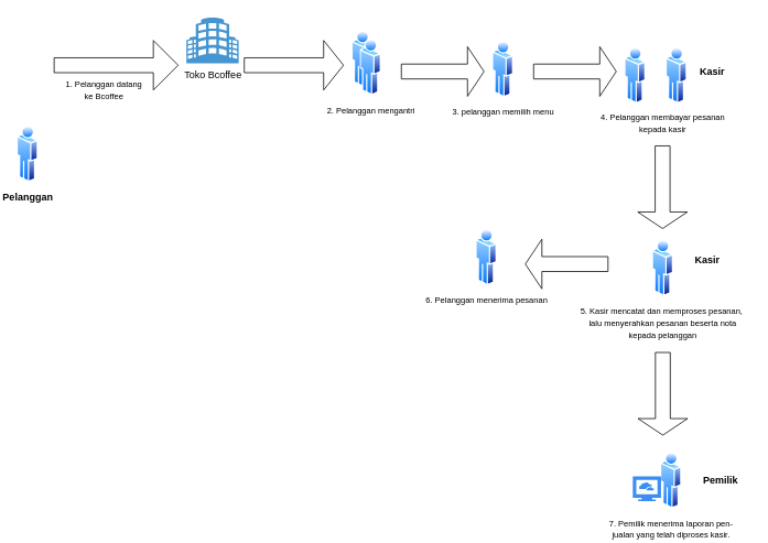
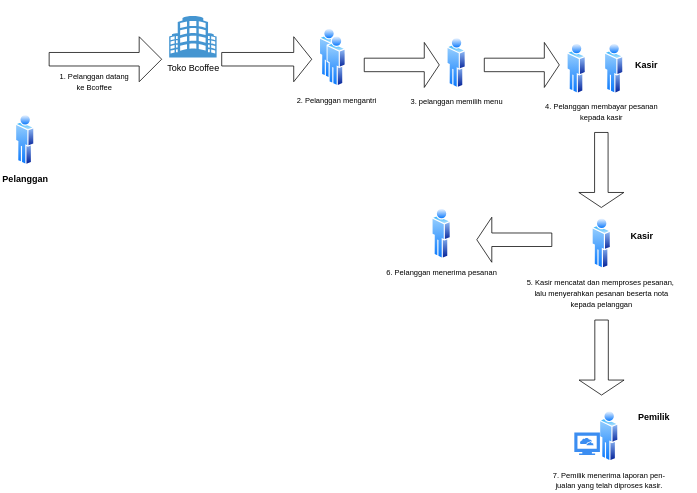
  <mxCell id="0" />
  <mxCell id="1" parent="0" />
  <mxCell id="2" value="&lt;b&gt;Pelanggan&lt;/b&gt;" style="aspect=fixed;perimeter=ellipsePerimeter;html=1;align=center;shadow=0;dashed=0;spacingTop=3;image;image=img/lib/active_directory/user.svg;" vertex="1" parent="1"><mxGeometry x="20" y="151" width="25.9" height="70" as="geometry" /></mxCell>
  <mxCell id="3" value="Toko Bcoffee" style="shadow=0;dashed=0;html=1;strokeColor=none;fillColor=#4495D1;labelPosition=center;verticalLabelPosition=bottom;verticalAlign=top;align=center;outlineConnect=0;shape=mxgraph.veeam.building;" vertex="1" parent="1"><mxGeometry x="225" y="20.8" width="63.2" height="55.2" as="geometry" /></mxCell>
  <mxCell id="4" value="" style="group" vertex="1" connectable="0" parent="1"><mxGeometry x="575" y="276" width="40" height="77.4" as="geometry" /></mxCell>
  <mxCell id="5" value="&lt;font style=&quot;font-size: 10px;&quot;&gt;6. Pelanggan menerima pesanan&lt;/font&gt;" style="aspect=fixed;perimeter=ellipsePerimeter;html=1;align=center;shadow=0;dashed=0;spacingTop=3;image;image=img/lib/active_directory/user.svg;" vertex="1" parent="4"><mxGeometry width="25.9" height="70" as="geometry" /></mxCell>
  <mxCell id="6" value="" style="shape=image;html=1;verticalAlign=top;verticalLabelPosition=bottom;labelBackgroundColor=#ffffff;imageAspect=0;aspect=fixed;image=https://cdn1.iconfinder.com/data/icons/cartoon-snack/128/pizza-128.png" vertex="1" parent="4"><mxGeometry y="37.4" width="40" height="40" as="geometry" /></mxCell>
  <mxCell id="7" value="" style="group" vertex="1" connectable="0" parent="1"><mxGeometry x="425" y="36" width="35.9" height="80" as="geometry" /></mxCell>
  <mxCell id="8" value="" style="aspect=fixed;perimeter=ellipsePerimeter;html=1;align=center;shadow=0;dashed=0;spacingTop=3;image;image=img/lib/active_directory/user.svg;" vertex="1" parent="7"><mxGeometry width="25.9" height="70" as="geometry" /></mxCell>
  <mxCell id="9" value="&lt;font style=&quot;font-size: 10px;&quot;&gt;2. Pelanggan mengantri&lt;/font&gt;" style="aspect=fixed;perimeter=ellipsePerimeter;html=1;align=center;shadow=0;dashed=0;spacingTop=3;image;image=img/lib/active_directory/user.svg;" vertex="1" parent="7"><mxGeometry x="10" y="10" width="25.9" height="70" as="geometry" /></mxCell>
  <mxCell id="10" value="" style="group" vertex="1" connectable="0" parent="1"><mxGeometry x="595" y="48.4" width="40" height="70" as="geometry" /></mxCell>
  <mxCell id="11" value="&lt;font style=&quot;font-size: 10px;&quot;&gt;3. pelanggan memilih menu&lt;/font&gt;" style="aspect=fixed;perimeter=ellipsePerimeter;html=1;align=center;shadow=0;dashed=0;spacingTop=3;image;image=img/lib/active_directory/user.svg;" vertex="1" parent="10"><mxGeometry width="25.9" height="70" as="geometry" /></mxCell>
  <mxCell id="12" value="" style="shape=image;html=1;verticalAlign=top;verticalLabelPosition=bottom;labelBackgroundColor=#ffffff;imageAspect=0;aspect=fixed;image=https://cdn1.iconfinder.com/data/icons/bootstrap-vol-3/16/menu-button-wide-128.png" vertex="1" parent="10"><mxGeometry x="10" y="40" width="30" height="30" as="geometry" /></mxCell>
  <mxCell id="13" value="" style="shape=singleArrow;whiteSpace=wrap;html=1;" vertex="1" parent="1"><mxGeometry x="65" y="48.4" width="150" height="60" as="geometry" /></mxCell>
  <mxCell id="14" value="" style="shape=singleArrow;whiteSpace=wrap;html=1;" vertex="1" parent="1"><mxGeometry x="295" y="48.4" width="120" height="60" as="geometry" /></mxCell>
  <mxCell id="15" value="" style="shape=singleArrow;whiteSpace=wrap;html=1;" vertex="1" parent="1"><mxGeometry x="485" y="56" width="100" height="60" as="geometry" /></mxCell>
  <mxCell id="16" value="" style="shape=singleArrow;whiteSpace=wrap;html=1;" vertex="1" parent="1"><mxGeometry x="645" y="56" width="100" height="60" as="geometry" /></mxCell>
  <mxCell id="17" value="" style="group" vertex="1" connectable="0" parent="1"><mxGeometry x="788.4" y="289" width="42.6" height="80" as="geometry" /></mxCell>
  <mxCell id="18" value="&lt;font style=&quot;font-size: 10px;&quot;&gt;5. Kasir mencatat dan memproses pesanan,&amp;nbsp;&lt;br&gt;lalu menyerahkan pesanan beserta nota &lt;br&gt;kepada pelanggan&lt;/font&gt;" style="aspect=fixed;perimeter=ellipsePerimeter;html=1;align=center;shadow=0;dashed=0;spacingTop=3;image;image=img/lib/active_directory/user.svg;" vertex="1" parent="17"><mxGeometry width="25.9" height="70" as="geometry" /></mxCell>
  <mxCell id="19" value="" style="shape=image;html=1;verticalAlign=top;verticalLabelPosition=bottom;labelBackgroundColor=#ffffff;imageAspect=0;aspect=fixed;image=https://cdn0.iconfinder.com/data/icons/kameleon-free-pack/110/Cashier-2-128.png" vertex="1" parent="17"><mxGeometry y="37.4" width="42.6" height="42.6" as="geometry" /></mxCell>
  <mxCell id="20" value="" style="shape=image;html=1;verticalAlign=top;verticalLabelPosition=bottom;labelBackgroundColor=#ffffff;imageAspect=0;aspect=fixed;image=https://cdn1.iconfinder.com/data/icons/cartoon-snack/128/pizza-128.png" vertex="1" parent="17"><mxGeometry x="-7.1" y="42.2" width="33" height="33" as="geometry" /></mxCell>
  <mxCell id="21" value="&lt;font style=&quot;font-size: 10px;&quot;&gt;1. Pelanggan datang&lt;br&gt;ke Bcoffee&lt;/font&gt;" style="text;html=1;resizable=0;autosize=1;align=center;verticalAlign=middle;points=[];fillColor=none;strokeColor=none;rounded=0;" vertex="1" parent="1"><mxGeometry x="65" y="88.4" width="120" height="40" as="geometry" /></mxCell>
  <mxCell id="22" value="&lt;font style=&quot;font-size: 12px;&quot;&gt;&lt;b&gt;Kasir&lt;/b&gt;&lt;/font&gt;" style="text;html=1;resizable=0;autosize=1;align=center;verticalAlign=middle;points=[];fillColor=none;strokeColor=none;rounded=0;fontSize=10;" vertex="1" parent="1"><mxGeometry x="836.3" y="71" width="50" height="30" as="geometry" /></mxCell>
  <mxCell id="23" value="" style="shape=singleArrow;direction=west;whiteSpace=wrap;html=1;fontSize=12;" vertex="1" parent="1"><mxGeometry x="635" y="289" width="100" height="60" as="geometry" /></mxCell>
  <mxCell id="24" value="" style="group" vertex="1" connectable="0" parent="1"><mxGeometry x="755" y="56" width="92.6" height="80" as="geometry" /></mxCell>
  <mxCell id="25" value="" style="aspect=fixed;perimeter=ellipsePerimeter;html=1;align=center;shadow=0;dashed=0;spacingTop=3;image;image=img/lib/active_directory/user.svg;" vertex="1" parent="24"><mxGeometry width="25.9" height="70" as="geometry" /></mxCell>
  <mxCell id="26" value="" style="group" vertex="1" connectable="0" parent="24"><mxGeometry x="50" width="42.6" height="80" as="geometry" /></mxCell>
  <mxCell id="27" value="" style="aspect=fixed;perimeter=ellipsePerimeter;html=1;align=center;shadow=0;dashed=0;spacingTop=3;image;image=img/lib/active_directory/user.svg;" vertex="1" parent="26"><mxGeometry width="25.9" height="70" as="geometry" /></mxCell>
  <mxCell id="28" value="" style="shape=image;html=1;verticalAlign=top;verticalLabelPosition=bottom;labelBackgroundColor=#ffffff;imageAspect=0;aspect=fixed;image=https://cdn0.iconfinder.com/data/icons/kameleon-free-pack/110/Cashier-2-128.png" vertex="1" parent="26"><mxGeometry y="37.4" width="42.6" height="42.6" as="geometry" /></mxCell>
  <mxCell id="29" value="" style="shape=image;html=1;verticalAlign=top;verticalLabelPosition=bottom;labelBackgroundColor=#ffffff;imageAspect=0;aspect=fixed;image=https://cdn0.iconfinder.com/data/icons/business-startup-10/50/56-128.png;fontSize=12;" vertex="1" parent="24"><mxGeometry x="10" y="42" width="28" height="28" as="geometry" /></mxCell>
  <mxCell id="30" value="&lt;font style=&quot;font-size: 10px;&quot;&gt;4. Pelanggan membayar pesanan &lt;br&gt;kepada kasir&lt;/font&gt;" style="text;html=1;resizable=0;autosize=1;align=center;verticalAlign=middle;points=[];fillColor=none;strokeColor=none;rounded=0;fontSize=12;" vertex="1" parent="1"><mxGeometry x="716.3" y="128.4" width="170" height="40" as="geometry" /></mxCell>
  <mxCell id="31" value="" style="shape=singleArrow;direction=south;whiteSpace=wrap;html=1;fontSize=10;" vertex="1" parent="1"><mxGeometry x="771" y="176" width="60" height="100" as="geometry" /></mxCell>
  <mxCell id="32" value="" style="shape=singleArrow;direction=south;whiteSpace=wrap;html=1;fontSize=10;" vertex="1" parent="1"><mxGeometry x="771.3" y="426" width="60" height="100" as="geometry" /></mxCell>
  <mxCell id="33" value="" style="group" vertex="1" connectable="0" parent="1"><mxGeometry x="765" y="546" width="59.3" height="70" as="geometry" /></mxCell>
  <mxCell id="34" value="&lt;font style=&quot;font-size: 10px;&quot;&gt;7. Pemilik menerima laporan pen-&lt;br&gt;jualan yang telah diproses kasir.&lt;/font&gt;" style="aspect=fixed;perimeter=ellipsePerimeter;html=1;align=center;shadow=0;dashed=0;spacingTop=3;image;image=img/lib/active_directory/user.svg;" vertex="1" parent="33"><mxGeometry x="33.4" width="25.9" height="70" as="geometry" /></mxCell>
  <mxCell id="35" value="" style="sketch=0;html=1;aspect=fixed;strokeColor=none;shadow=0;align=center;verticalAlign=top;fillColor=#3B8DF1;shape=mxgraph.gcp2.cloud_computer;fontSize=10;" vertex="1" parent="33"><mxGeometry y="30" width="34.1" height="30" as="geometry" /></mxCell>
  <mxCell id="36" value="&lt;font style=&quot;font-size: 12px;&quot;&gt;&lt;b&gt;Kasir&lt;/b&gt;&lt;/font&gt;" style="text;html=1;resizable=0;autosize=1;align=center;verticalAlign=middle;points=[];fillColor=none;strokeColor=none;rounded=0;fontSize=10;" vertex="1" parent="1"><mxGeometry x="830.3" y="299.7" width="50" height="30" as="geometry" /></mxCell>
- <mxCell id="37" value="&lt;b&gt;&lt;font style=&quot;font-size: 12px;&quot;&gt;Pemilik&lt;/font&gt;&lt;/b&gt;" style="text;html=1;resizable=0;autosize=1;align=center;verticalAlign=middle;points=[];fillColor=none;strokeColor=none;rounded=0;fontSize=10;" vertex="1" parent="1"><mxGeometry x="836.3" y="566" width="70" height="30" as="geometry" /></mxCell>
+ <mxCell id="37" value="&lt;b&gt;&lt;font style=&quot;font-size: 12px;&quot;&gt;Pemilik&lt;/font&gt;&lt;/b&gt;" style="text;html=1;resizable=0;autosize=1;align=center;verticalAlign=middle;points=[];fillColor=none;strokeColor=none;rounded=0;fontSize=10;" vertex="1" parent="1"><mxGeometry x="836.3" y="541" width="70" height="30" as="geometry" /></mxCell>
